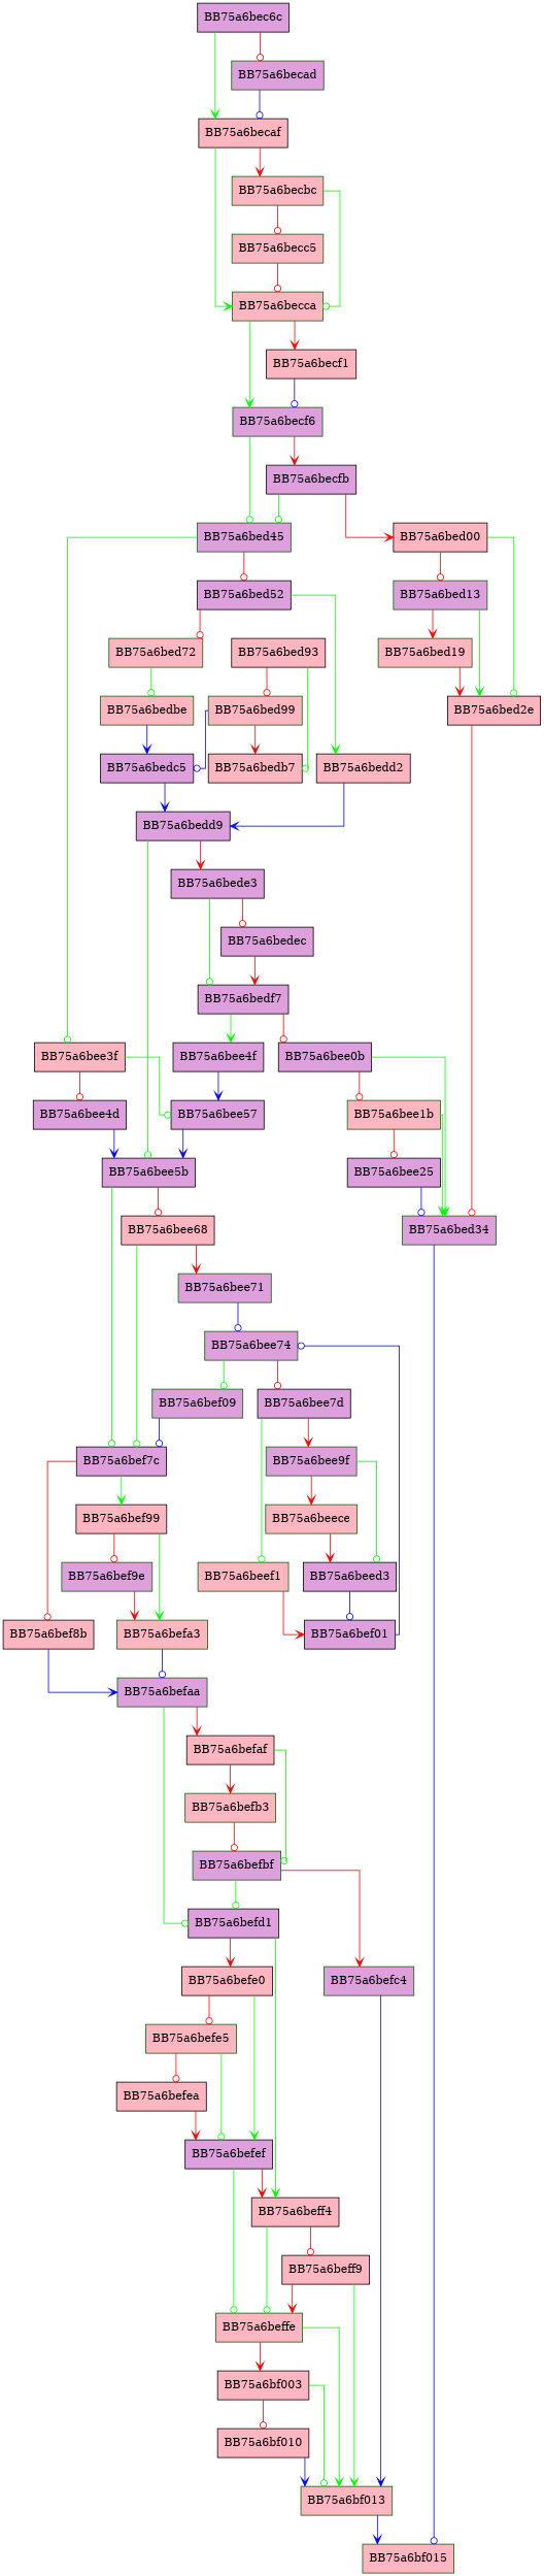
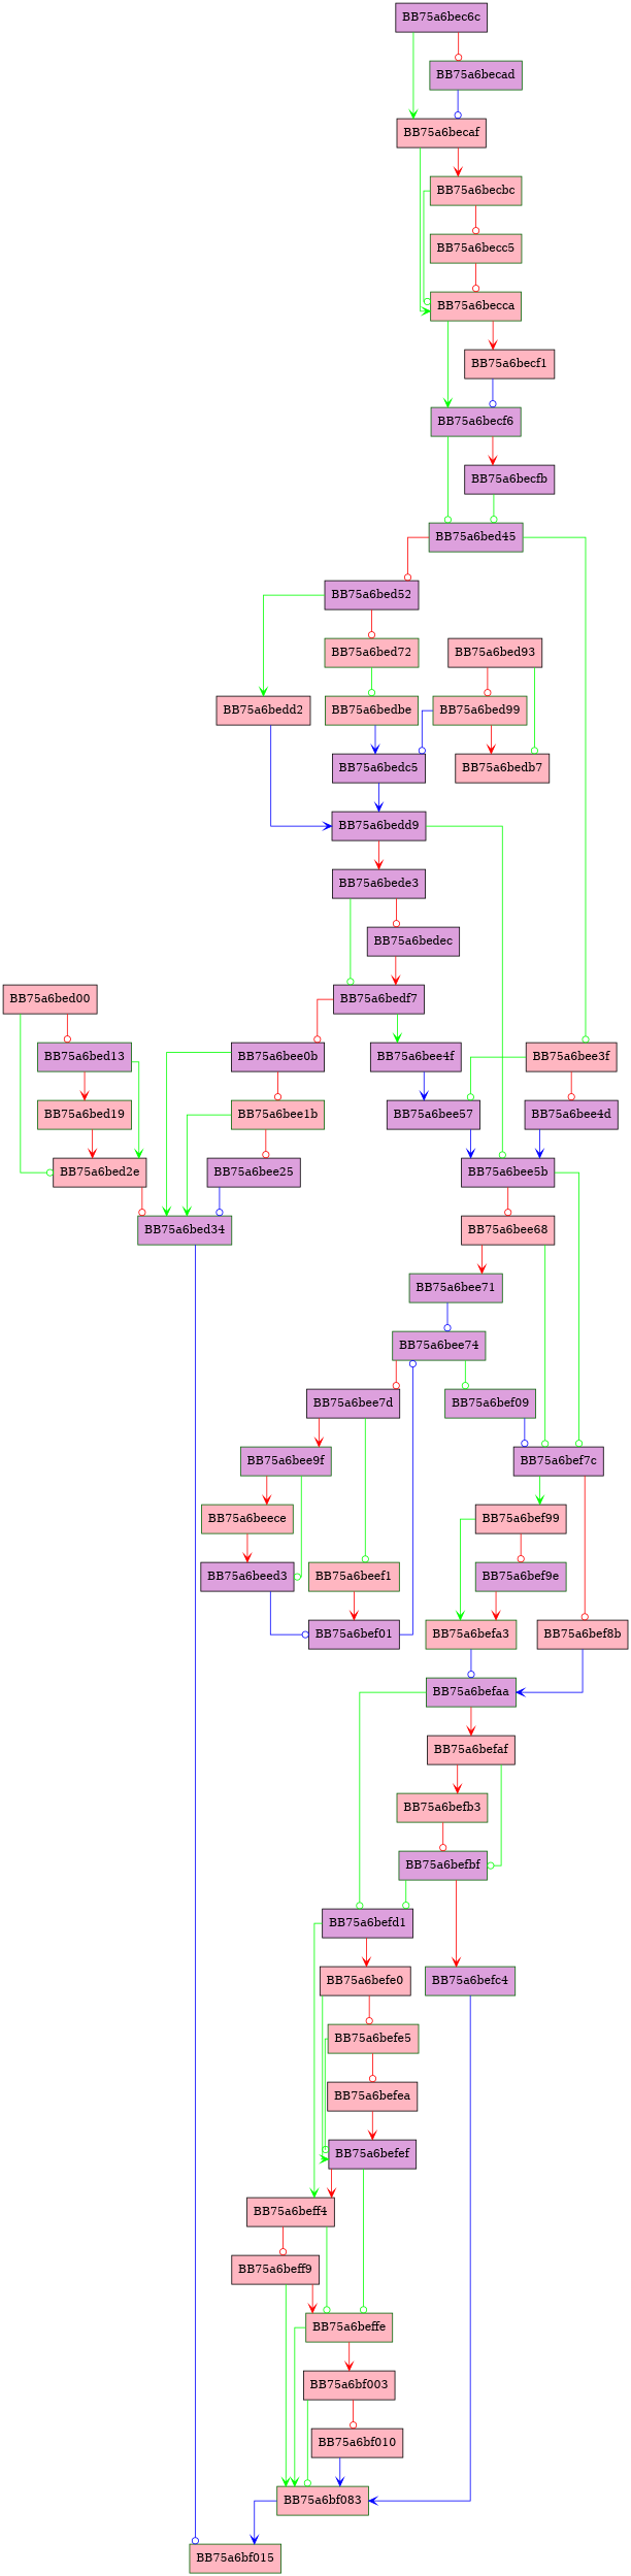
  digraph {
    splines=ortho
    node [color=black fillcolor=lightpink shape=box style=filled]
    edge [arrowhead=odot color=red]
    BB75a6bec6c [fillcolor=plum]
    BB75a6becaf
    BB75a6becad [color=darkgreen fillcolor=plum]
    BB75a6becca [color=darkgreen]
    BB75a6becbc [color=darkgreen]
    BB75a6becf6 [color=darkgreen fillcolor=plum]
    BB75a6becf1
    BB75a6becc5 [color=darkgreen]
    BB75a6bed45 [color=darkgreen fillcolor=plum]
    BB75a6becfb [fillcolor=plum]
    BB75a6bee3f
    BB75a6bed52 [fillcolor=plum]
    BB75a6bed00
    BB75a6bee57 [fillcolor=plum]
    BB75a6bee4d [fillcolor=plum]
    BB75a6bedd2
    BB75a6bed72 [color=darkgreen]
    BB75a6bed2e
    BB75a6bed13 [color=darkgreen fillcolor=plum]
    BB75a6bed34 [color=darkgreen fillcolor=plum]
    BB75a6bed19 [color=darkgreen]
    BB75a6bf015 [color=darkgreen]
    BB75a6bee5b [fillcolor=plum]
    BB75a6bedd9 [fillcolor=plum]
    BB75a6bedbe [color=darkgreen]
    BB75a6bede3 [fillcolor=plum]
    BB75a6bedc5 [fillcolor=plum]
    BB75a6bed93
    BB75a6bedb7
    BB75a6bed99 [color=darkgreen]
    BB75a6bef7c [fillcolor=plum]
    BB75a6bee68
    BB75a6bedf7 [fillcolor=plum]
    BB75a6bedec [fillcolor=plum]
    BB75a6bef99
    BB75a6bef8b
    BB75a6bee71 [color=darkgreen fillcolor=plum]
    BB75a6bee4f [fillcolor=plum]
    BB75a6bee0b [fillcolor=plum]
    BB75a6bee1b [color=darkgreen]
    BB75a6bee25 [fillcolor=plum]
    BB75a6befa3 [color=darkgreen]
    BB75a6bef9e [color=darkgreen fillcolor=plum]
    BB75a6befaa [color=darkgreen fillcolor=plum]
    BB75a6bee74 [color=darkgreen fillcolor=plum]
    BB75a6bef09 [color=darkgreen fillcolor=plum]
    BB75a6bee7d [fillcolor=plum]
    BB75a6beef1 [color=darkgreen]
    BB75a6bee9f [color=darkgreen fillcolor=plum]
    BB75a6bef01 [fillcolor=plum]
    BB75a6beed3 [fillcolor=plum]
    BB75a6beece [color=darkgreen]
    BB75a6befd1 [fillcolor=plum]
    BB75a6befaf
    BB75a6beff4
    BB75a6befe0
    BB75a6befbf [color=darkgreen fillcolor=plum]
    BB75a6befb3 [color=darkgreen]
    BB75a6beffe [color=darkgreen]
    BB75a6beff9
    BB75a6befef [fillcolor=plum]
    BB75a6befe5 [color=darkgreen]
    BB75a6befc4 [color=darkgreen fillcolor=plum]
-   BB75a6bf013 [color=darkgreen]
+   BB75a6bf013 [color=darkgreen label=BB75a6bf083]
    BB75a6bf003
    BB75a6befea
    BB75a6bf010
    BB75a6bec6c -> BB75a6becaf [arrowhead=vee color=green]
    BB75a6bec6c -> BB75a6becad
    BB75a6becaf -> BB75a6becca [arrowhead=vee color=green]
    BB75a6becaf -> BB75a6becbc [arrowhead=vee]
    BB75a6becad -> BB75a6becaf [color=blue]
    BB75a6becca -> BB75a6becf6 [arrowhead=vee color=green]
    BB75a6becca -> BB75a6becf1 [arrowhead=vee]
    BB75a6becbc -> BB75a6becca [color=green]
    BB75a6becbc -> BB75a6becc5
    BB75a6becf6 -> BB75a6bed45 [color=green]
    BB75a6becf6 -> BB75a6becfb [arrowhead=vee]
    BB75a6becf1 -> BB75a6becf6 [color=blue]
    BB75a6becc5 -> BB75a6becca
    BB75a6bed45 -> BB75a6bee3f [color=green]
    BB75a6bed45 -> BB75a6bed52
    BB75a6becfb -> BB75a6bed45 [color=green]
-   BB75a6becfb -> BB75a6bed00 [arrowhead=vee]
    BB75a6bee3f -> BB75a6bee57 [color=green]
    BB75a6bee3f -> BB75a6bee4d
    BB75a6bed52 -> BB75a6bedd2 [arrowhead=vee color=green]
    BB75a6bed52 -> BB75a6bed72
    BB75a6bed00 -> BB75a6bed2e [color=green]
    BB75a6bed00 -> BB75a6bed13
    BB75a6bee57 -> BB75a6bee5b [arrowhead=vee color=blue]
    BB75a6bee4d -> BB75a6bee5b [arrowhead=vee color=blue]
    BB75a6bedd2 -> BB75a6bedd9 [arrowhead=vee color=blue]
    BB75a6bed72 -> BB75a6bedbe [color=green]
    BB75a6bed2e -> BB75a6bed34
    BB75a6bed13 -> BB75a6bed2e [arrowhead=vee color=green]
    BB75a6bed13 -> BB75a6bed19 [arrowhead=vee]
    BB75a6bed34 -> BB75a6bf015 [color=blue]
    BB75a6bed19 -> BB75a6bed2e [arrowhead=vee]
    BB75a6bee5b -> BB75a6bef7c [color=green]
    BB75a6bee5b -> BB75a6bee68
    BB75a6bedd9 -> BB75a6bee5b [color=green]
    BB75a6bedd9 -> BB75a6bede3 [arrowhead=vee]
    BB75a6bedbe -> BB75a6bedc5 [arrowhead=vee color=blue]
    BB75a6bede3 -> BB75a6bedf7 [color=green]
    BB75a6bede3 -> BB75a6bedec
    BB75a6bedc5 -> BB75a6bedd9 [arrowhead=vee color=blue]
    BB75a6bed93 -> BB75a6bedb7 [color=green]
    BB75a6bed93 -> BB75a6bed99
    BB75a6bed99 -> BB75a6bedc5 [color=blue]
    BB75a6bed99 -> BB75a6bedb7 [arrowhead=vee]
    BB75a6bef7c -> BB75a6bef99 [arrowhead=vee color=green]
    BB75a6bef7c -> BB75a6bef8b
    BB75a6bee68 -> BB75a6bef7c [color=green]
    BB75a6bee68 -> BB75a6bee71 [arrowhead=vee]
    BB75a6bedf7 -> BB75a6bee4f [arrowhead=vee color=green]
    BB75a6bedf7 -> BB75a6bee0b
    BB75a6bedec -> BB75a6bedf7 [arrowhead=vee]
    BB75a6bef99 -> BB75a6befa3 [arrowhead=vee color=green]
    BB75a6bef99 -> BB75a6bef9e
    BB75a6bef8b -> BB75a6befaa [arrowhead=vee color=blue]
    BB75a6bee71 -> BB75a6bee74 [color=blue]
    BB75a6bee4f -> BB75a6bee57 [arrowhead=vee color=blue]
    BB75a6bee0b -> BB75a6bed34 [arrowhead=vee color=green]
    BB75a6bee0b -> BB75a6bee1b
    BB75a6bee1b -> BB75a6bed34 [arrowhead=vee color=green]
    BB75a6bee1b -> BB75a6bee25
    BB75a6bee25 -> BB75a6bed34 [color=blue]
    BB75a6befa3 -> BB75a6befaa [color=blue]
    BB75a6bef9e -> BB75a6befa3 [arrowhead=vee]
    BB75a6befaa -> BB75a6befd1 [color=green]
    BB75a6befaa -> BB75a6befaf [arrowhead=vee]
    BB75a6bee74 -> BB75a6bef09 [color=green]
    BB75a6bee74 -> BB75a6bee7d
    BB75a6bef09 -> BB75a6bef7c [color=blue]
    BB75a6bee7d -> BB75a6beef1 [color=green]
    BB75a6bee7d -> BB75a6bee9f [arrowhead=vee]
    BB75a6beef1 -> BB75a6bef01 [arrowhead=vee]
    BB75a6bee9f -> BB75a6beed3 [color=green]
    BB75a6bee9f -> BB75a6beece [arrowhead=vee]
    BB75a6bef01 -> BB75a6bee74 [color=blue]
    BB75a6beed3 -> BB75a6bef01 [color=blue]
    BB75a6beece -> BB75a6beed3 [arrowhead=vee]
    BB75a6befd1 -> BB75a6beff4 [arrowhead=vee color=green]
    BB75a6befd1 -> BB75a6befe0 [arrowhead=vee]
    BB75a6befaf -> BB75a6befbf [color=green]
    BB75a6befaf -> BB75a6befb3 [arrowhead=vee]
    BB75a6beff4 -> BB75a6beffe [color=green]
    BB75a6beff4 -> BB75a6beff9
    BB75a6befe0 -> BB75a6befef [arrowhead=vee color=green]
    BB75a6befe0 -> BB75a6befe5
    BB75a6befbf -> BB75a6befd1 [color=green]
    BB75a6befbf -> BB75a6befc4 [arrowhead=vee]
    BB75a6befb3 -> BB75a6befbf
    BB75a6beffe -> BB75a6bf013 [arrowhead=vee color=green]
    BB75a6beffe -> BB75a6bf003 [arrowhead=vee]
    BB75a6beff9 -> BB75a6beffe [arrowhead=vee]
    BB75a6beff9 -> BB75a6bf013 [arrowhead=vee color=green]
    BB75a6befef -> BB75a6beff4 [arrowhead=vee]
    BB75a6befef -> BB75a6beffe [color=green]
    BB75a6befe5 -> BB75a6befef [color=green]
    BB75a6befe5 -> BB75a6befea
    BB75a6befc4 -> BB75a6bf013 [arrowhead=vee color=blue]
    BB75a6bf013 -> BB75a6bf015 [arrowhead=vee color=blue]
    BB75a6bf003 -> BB75a6bf013 [color=green]
    BB75a6bf003 -> BB75a6bf010
    BB75a6befea -> BB75a6befef [arrowhead=vee]
    BB75a6bf010 -> BB75a6bf013 [arrowhead=vee color=blue]
  }
